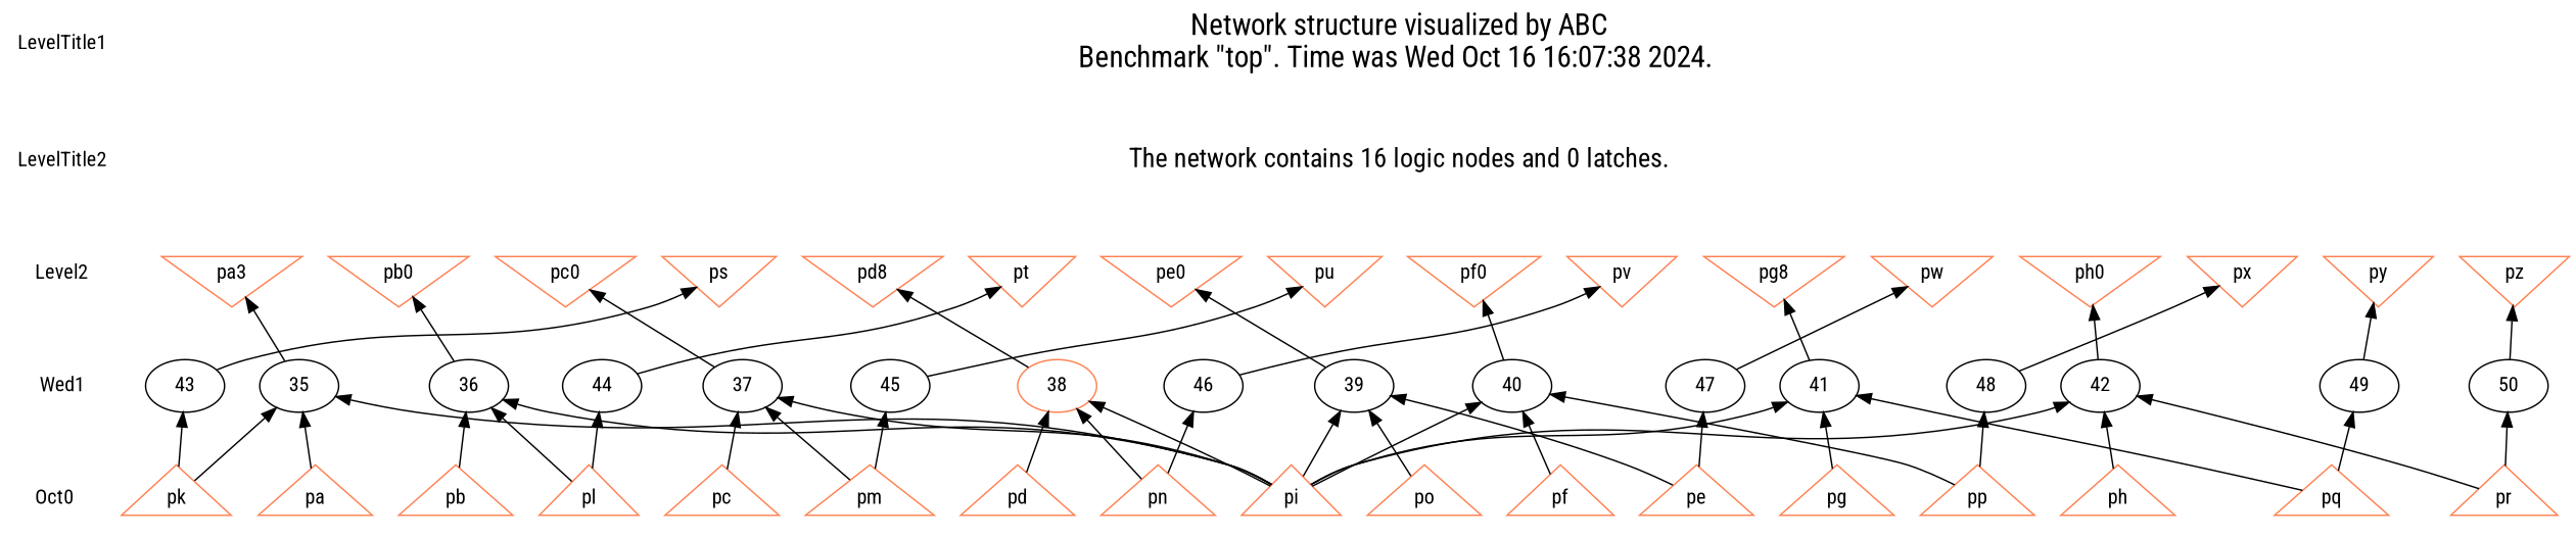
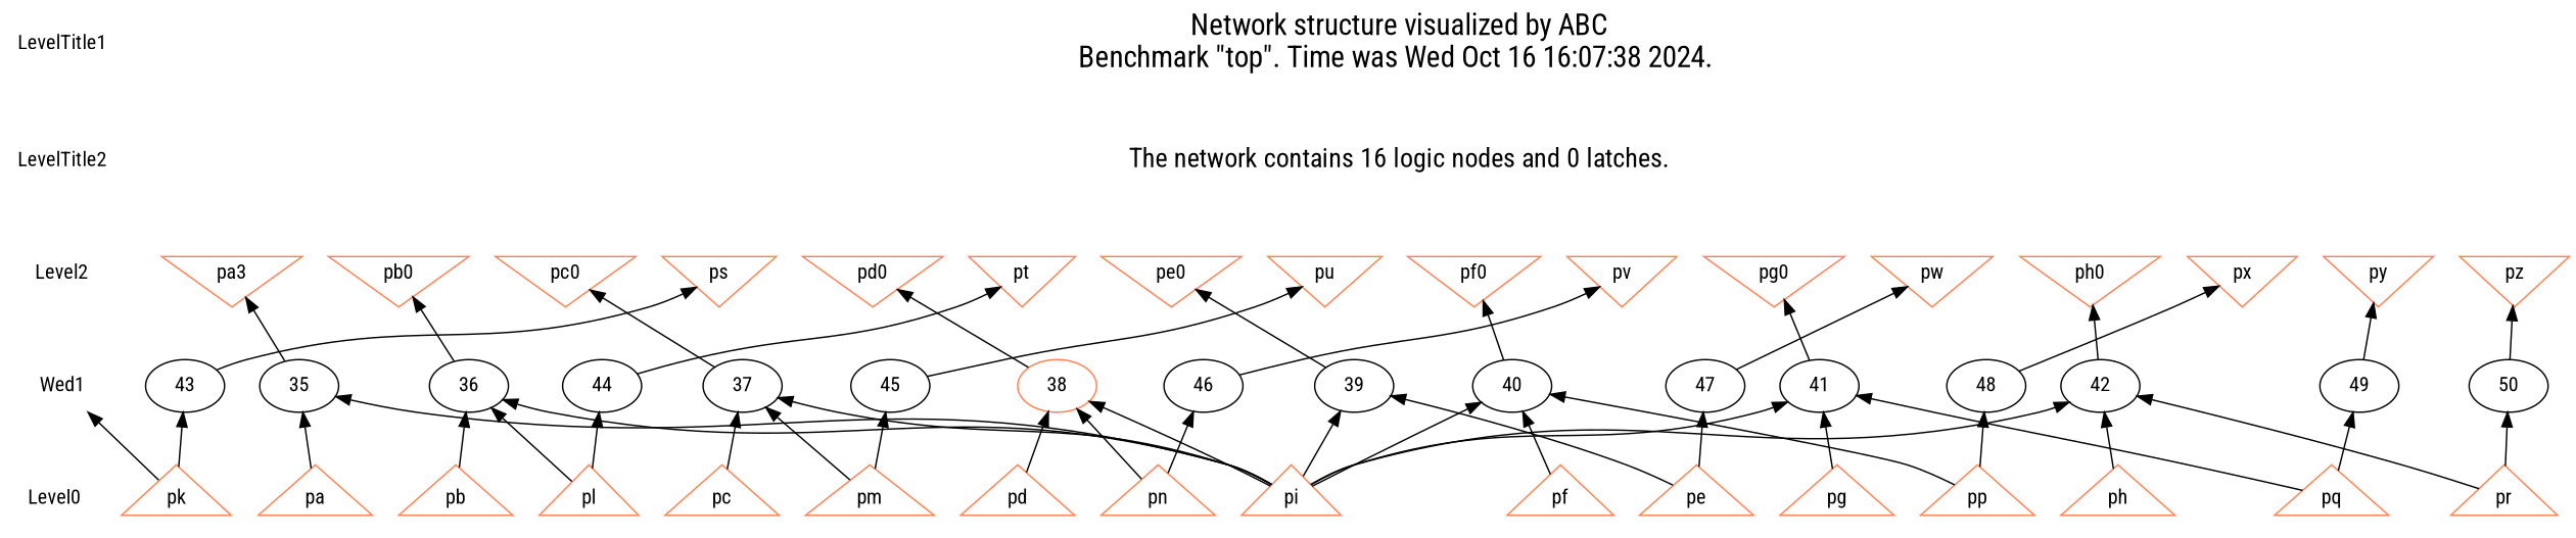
  digraph {
    fontname="Roboto Condensed"
    node [fontname="Roboto Condensed" shape=triangle color=coral fillcolor=coral]
    edge [dir=back fontname="Roboto Condensed" style=solid]
    LevelTitle1 [shape=plaintext color="" fillcolor=""]
    LevelTitle2 [shape=plaintext color="" fillcolor=""]
    Level2 [shape=plaintext color="" fillcolor=""]
    n4 [label=Wed1 shape=plaintext color="" fillcolor=""]
-   Level0 [shape=plaintext label=Oct0 color="" fillcolor=""]
+   Level0 [shape=plaintext color="" fillcolor=""]
    n6 [fontsize=20 label="Network structure visualized by ABC\nBenchmark \"top\". Time was Wed Oct 16 16:07:38 2024. " shape=plaintext color="" fillcolor=""]
    n7 [fontsize=18 label="The network contains 16 logic nodes and 0 latches.\n" shape=plaintext color="" fillcolor=""]
    n8 [label=pa3 shape=invtriangle]
    n9 [label=pb0 shape=invtriangle]
    n10 [label=pc0 shape=invtriangle]
    n11 [label=ps shape=invtriangle]
-   n12 [label=pd8 shape=invtriangle]
+   n12 [label=pd0 shape=invtriangle]
    n13 [label=pt shape=invtriangle]
    n14 [label=pe0 shape=invtriangle]
    n15 [label=pu shape=invtriangle]
    n16 [label=pf0 shape=invtriangle]
    n17 [label=pv shape=invtriangle]
-   n18 [label=pg8 shape=invtriangle]
+   n18 [label=pg0 shape=invtriangle]
    n19 [label=pw shape=invtriangle]
    n20 [label=ph0 shape=invtriangle]
    n21 [label=px shape=invtriangle]
    n22 [label=py shape=invtriangle]
    n23 [label=pz shape=invtriangle]
    n24 [label="35\n" shape=ellipse color="" fillcolor=""]
    n25 [label="36\n" shape=ellipse color="" fillcolor=""]
    n26 [label="37\n" shape=ellipse color="" fillcolor=""]
    n27 [label="38\n" shape=ellipse fillcolor=""]
    n28 [label="39\n" shape=ellipse color="" fillcolor=""]
    n29 [label="40\n" shape=ellipse color="" fillcolor=""]
    n30 [label="41\n" shape=ellipse color="" fillcolor=""]
    n31 [label="42\n" shape=ellipse color="" fillcolor=""]
    n32 [label="43\n" shape=ellipse color="" fillcolor=""]
    n33 [label="44\n" shape=ellipse color="" fillcolor=""]
    n34 [label="45\n" shape=ellipse color="" fillcolor=""]
    n35 [label="46\n" shape=ellipse color="" fillcolor=""]
    n36 [label="47\n" shape=ellipse color="" fillcolor=""]
    n37 [label="48\n" shape=ellipse color="" fillcolor=""]
    n38 [label="49\n" shape=ellipse color="" fillcolor=""]
    n39 [label="50\n" shape=ellipse color="" fillcolor=""]
    n40 [label=pp]
    n41 [label=pq]
    n42 [label=pr]
    n43 [label=pa]
    n44 [label=pb]
    n45 [label=pc]
    n46 [label=pd]
    n47 [label=pe]
    n48 [label=pf]
    n49 [label=pg]
    n50 [label=ph]
    n51 [label=pi]
    n52 [label=pk]
    n53 [label=pl]
    n54 [label=pm]
    n55 [label=pn]
-   n56 [label=po]
    subgraph sub_1 {
      LevelTitle1
      LevelTitle2
      Level2
      n4
      Level0
    }
    subgraph sub_2 {
      rank=same
      LevelTitle1
      n6
    }
    subgraph sub_3 {
      rank=same
      LevelTitle2
      n7
    }
    subgraph sub_4 {
      rank=same
      Level2
      n8
      n9
      n10
      n11
      n12
      n13
      n14
      n15
      n16
      n17
      n18
      n19
      n20
      n21
      n22
      n23
    }
    subgraph sub_5 {
      rank=same
      n4
      n24
      n25
      n26
      n27
      n28
      n29
      n30
      n31
      n32
      n33
      n34
      n35
      n36
      n37
      n38
      n39
    }
    subgraph sub_6 {
      rank=same
      Level0
      n40
      n41
      n42
      n43
      n44
      n45
      n46
      n47
      n48
      n49
      n50
      n51
      n52
      n53
      n54
      n55
-     n56
    }
    LevelTitle1 -> LevelTitle2 [style=invis]
    LevelTitle2 -> Level2 [style=invis]
    Level2 -> n4 [style=invis]
    n4 -> Level0 [style=invis]
    n6 -> n7 [style=invis]
    n7 -> n8 [style=invis]
    n7 -> n9 [style=invis]
    n7 -> n10 [style=invis]
    n7 -> n11 [style=invis]
    n7 -> n12 [style=invis]
    n7 -> n13 [style=invis]
    n7 -> n14 [style=invis]
    n7 -> n15 [style=invis]
    n7 -> n16 [style=invis]
    n7 -> n17 [style=invis]
    n7 -> n18 [style=invis]
    n7 -> n19 [style=invis]
    n7 -> n20 [style=invis]
    n7 -> n21 [style=invis]
    n7 -> n22 [style=invis]
    n7 -> n23 [style=invis]
    n8 -> n9 [style=invis]
    n8 -> n24
    n9 -> n10 [style=invis]
    n9 -> n25
    n10 -> n11 [style=invis]
    n10 -> n26
    n11 -> n12 [style=invis]
    n11 -> n32
    n12 -> n13 [style=invis]
    n12 -> n27
    n13 -> n14 [style=invis]
    n13 -> n33
    n14 -> n15 [style=invis]
    n14 -> n28
    n15 -> n16 [style=invis]
    n15 -> n34
    n16 -> n17 [style=invis]
    n16 -> n29
    n17 -> n18 [style=invis]
    n17 -> n35
    n18 -> n19 [style=invis]
    n18 -> n30
    n19 -> n20 [style=invis]
    n19 -> n36
    n20 -> n21 [style=invis]
    n20 -> n31
    n21 -> n22 [style=invis]
    n21 -> n37
    n22 -> n23 [style=invis]
    n22 -> n38
    n23 -> n39
    n24 -> n43
    n24 -> n51
-   n24 -> n52
+   n4 -> n52
    n25 -> n44
    n25 -> n51
    n25 -> n53
    n26 -> n45
    n26 -> n51
    n26 -> n54
    n27 -> n46
    n27 -> n51
    n27 -> n55
    n28 -> n47
    n28 -> n51
-   n28 -> n56
    n29 -> n40
    n29 -> n48
    n29 -> n51
    n30 -> n41
    n30 -> n49
    n30 -> n51
    n31 -> n42
    n31 -> n50
    n31 -> n51
    n32 -> n52
    n33 -> n53
    n34 -> n54
    n35 -> n55
    n36 -> n47
    n37 -> n40
    n38 -> n41
    n39 -> n42
  }
